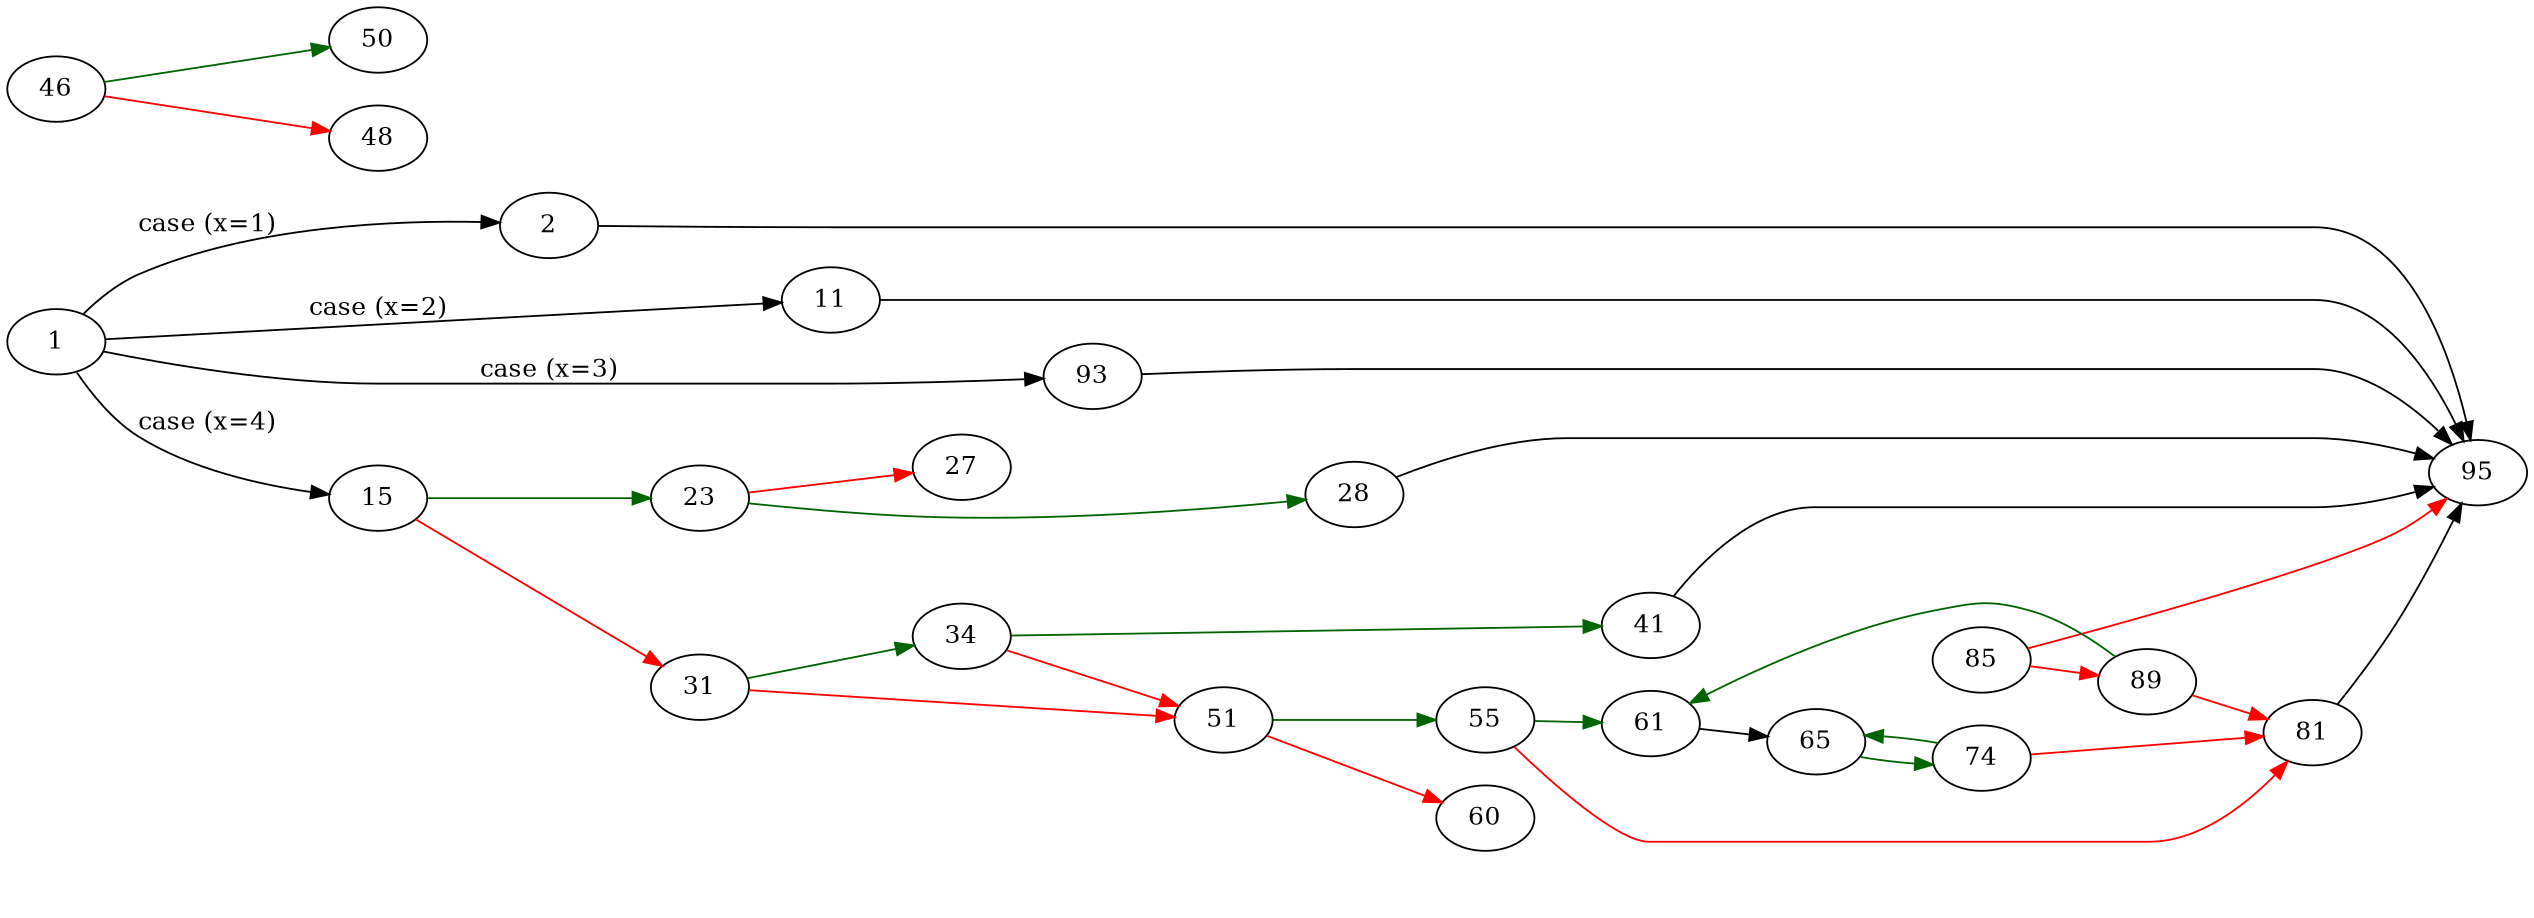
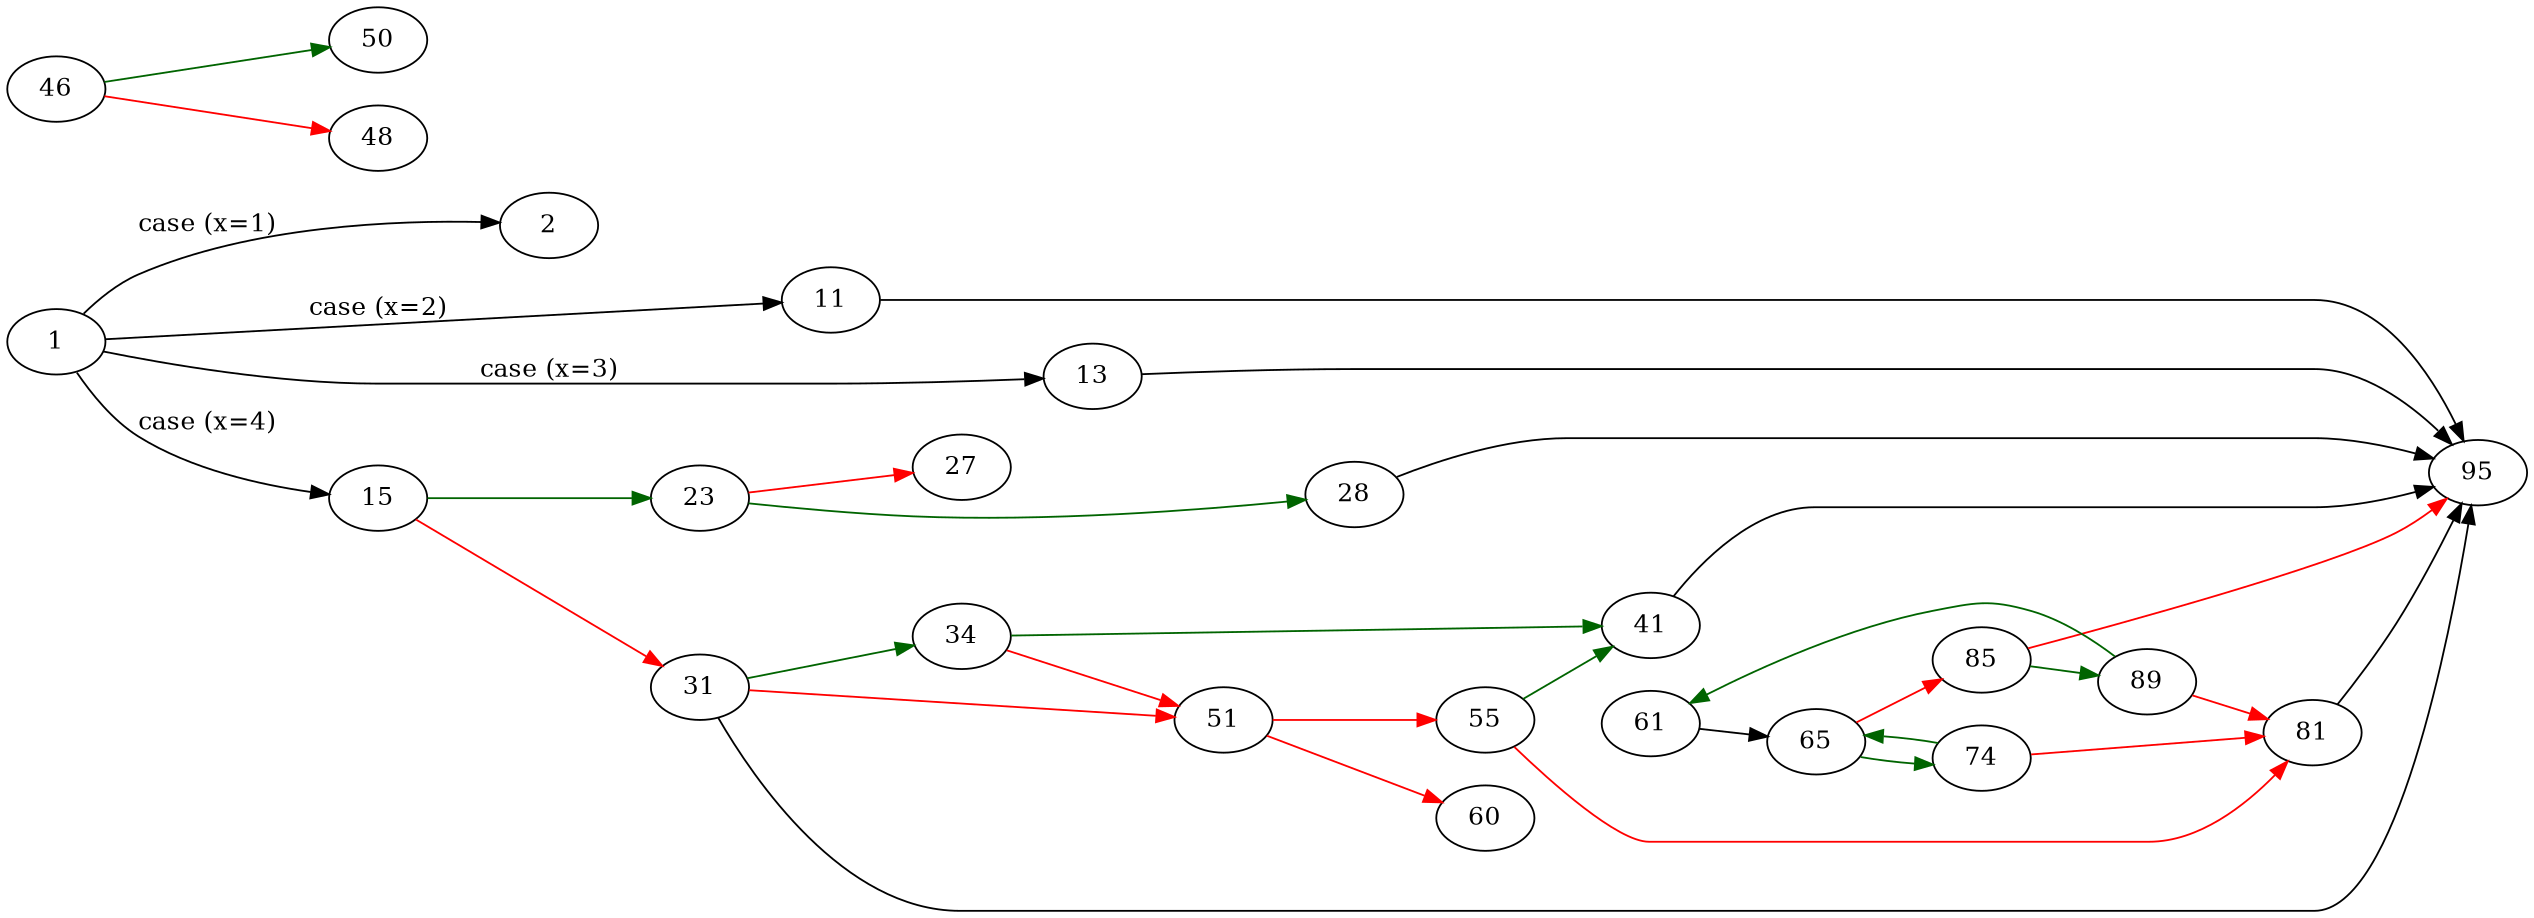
  strict digraph {
    rankdir=LR
    edge [cond=true]
    1 [entry=true]
    2
    11
-   13 [label=93]
+   13
    15
    95
    23
    31
    46
    50
    48
    28
    27
    34
    51
    41
    55
    60
    61
    81
    65
    74
    85
    89
    1 -> 2 [cond="case (x=1)" label="case (x=1)"]
    1 -> 11 [cond="case (x=2)" label="case (x=2)"]
    1 -> 13 [cond="case (x=3)" label="case (x=3)"]
    1 -> 15 [cond="case (x=4)" label="case (x=4)"]
-   2 -> 95 [cond=""]
+   31 -> 95 [cond=""]
    11 -> 95 [cond=""]
    13 -> 95 [cond=""]
    15 -> 23 [color=darkgreen]
    15 -> 31 [color=red cond=false]
    23 -> 28 [color=darkgreen]
    23 -> 27 [color=red cond=false]
    31 -> 34 [color=darkgreen]
    31 -> 51 [color=red cond=false]
    46 -> 50 [color=darkgreen]
    46 -> 48 [color=red cond=false]
    28 -> 95 [cond=""]
    34 -> 51 [color=red cond=false]
    34 -> 41 [color=darkgreen]
-   51 -> 55 [color=darkgreen]
+   51 -> 55 [color=red]
    51 -> 60 [color=red cond=false]
    41 -> 95 [cond=""]
-   55 -> 61 [color=darkgreen]
+   55 -> 41 [color=darkgreen]
    55 -> 81 [color=red cond=false]
    61 -> 65 [cond=""]
    81 -> 95 [cond=""]
    65 -> 74 [color=darkgreen]
+   65 -> 85 [color=red cond=false]
    74 -> 81 [color=red cond=false]
    74 -> 65 [color=darkgreen]
    85 -> 95 [color=red cond=false]
-   85 -> 89 [color=red]
+   85 -> 89 [color=darkgreen]
    89 -> 61 [color=darkgreen]
    89 -> 81 [color=red cond=false]
  }
